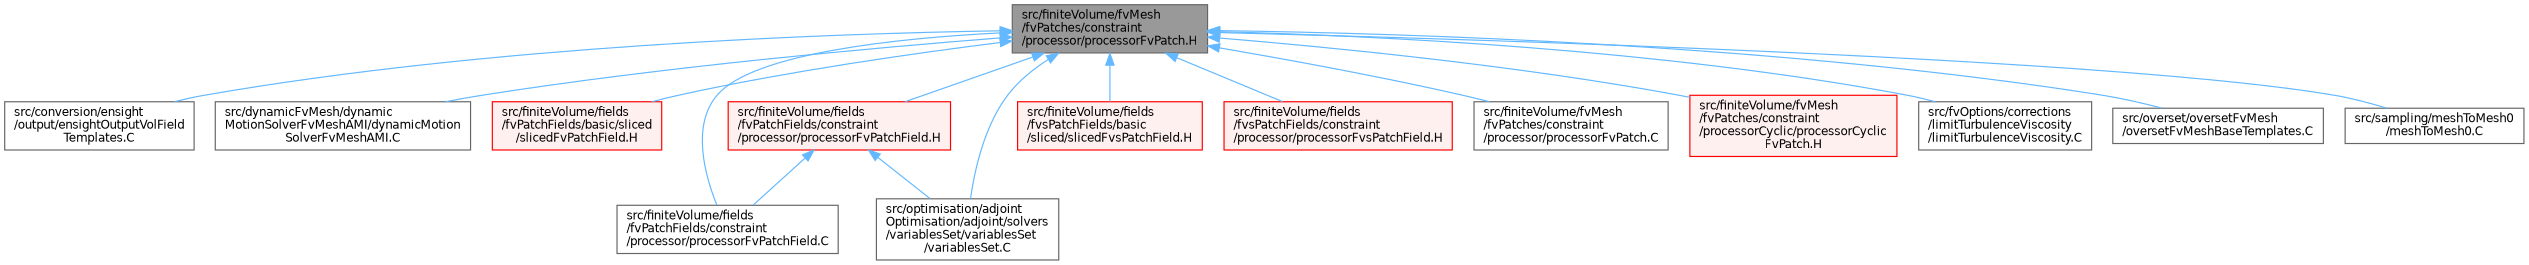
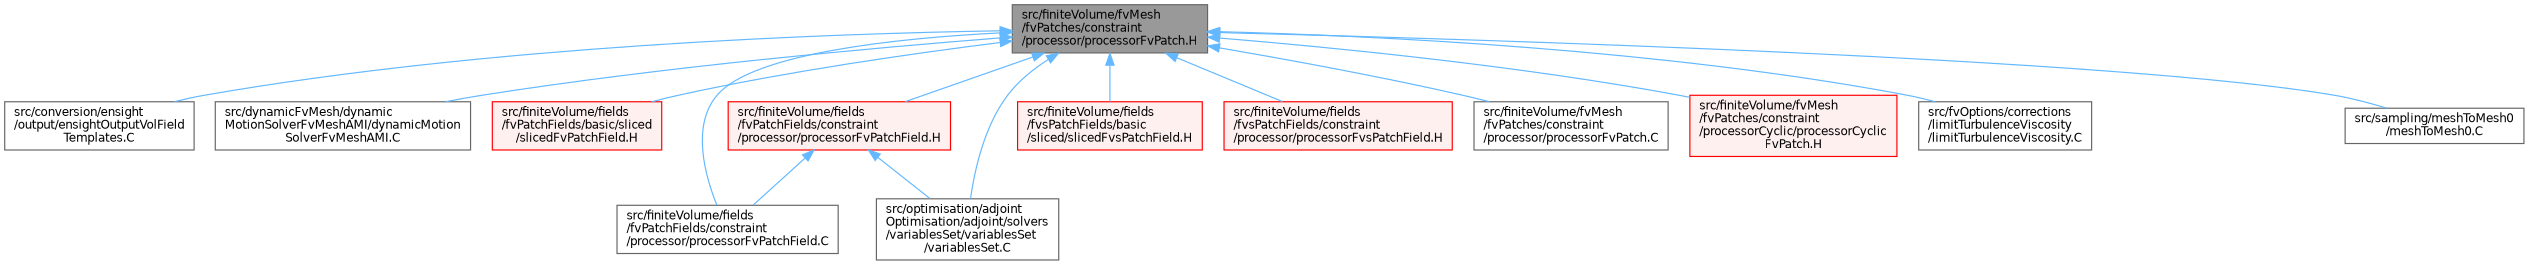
  digraph {
    node [color=grey40 fillcolor=white fontname=Helvetica fontsize=10 shape=box style=filled]
    edge [color=steelblue1 dir=back fontname=Helvetica fontsize=10 labelfontname=Helvetica labelfontsize=10 style=solid]
    n1 [color=gray40 fillcolor=grey60 fontcolor=black height=0.2 label="src/finiteVolume/fvMesh\l/fvPatches/constraint\l/processor/processorFvPatch.H" width=0.4]
    n2 [height=0.2 label="src/conversion/ensight\l/output/ensightOutputVolField\lTemplates.C" width=0.4]
    n3 [height=0.2 label="src/dynamicFvMesh/dynamic\lMotionSolverFvMeshAMI/dynamicMotion\lSolverFvMeshAMI.C" width=0.4]
    n4 [color=red fillcolor="#FFF0F0" height=0.2 label="src/finiteVolume/fields\l/fvPatchFields/basic/sliced\l/slicedFvPatchField.H" width=0.4]
    n5 [height=0.2 label="src/finiteVolume/fields\l/fvPatchFields/constraint\l/processor/processorFvPatchField.C" width=0.4]
    n6 [color=red fillcolor="#FFF0F0" height=0.2 label="src/finiteVolume/fields\l/fvPatchFields/constraint\l/processor/processorFvPatchField.H" width=0.4]
    n7 [height=0.2 label="src/optimisation/adjoint\lOptimisation/adjoint/solvers\l/variablesSet/variablesSet\l/variablesSet.C" width=0.4]
    n8 [color=red fillcolor="#FFF0F0" height=0.2 label="src/finiteVolume/fields\l/fvsPatchFields/basic\l/sliced/slicedFvsPatchField.H" width=0.4]
    n9 [color=red fillcolor="#FFF0F0" height=0.2 label="src/finiteVolume/fields\l/fvsPatchFields/constraint\l/processor/processorFvsPatchField.H" width=0.4]
    n10 [height=0.2 label="src/finiteVolume/fvMesh\l/fvPatches/constraint\l/processor/processorFvPatch.C" width=0.4]
    n11 [color=red fillcolor="#FFF0F0" height=0.2 label="src/finiteVolume/fvMesh\l/fvPatches/constraint\l/processorCyclic/processorCyclic\lFvPatch.H" width=0.4]
    n12 [height=0.2 label="src/fvOptions/corrections\l/limitTurbulenceViscosity\l/limitTurbulenceViscosity.C" width=0.4]
-   n13 [height=0.2 label="src/overset/oversetFvMesh\l/oversetFvMeshBaseTemplates.C" width=0.4]
    n14 [height=0.2 label="src/sampling/meshToMesh0\l/meshToMesh0.C" width=0.4]
    n1 -> n2
    n1 -> n3
    n1 -> n4
    n1 -> n5
    n1 -> n6
    n1 -> n7
    n1 -> n8
    n1 -> n9
    n1 -> n10
    n1 -> n11
    n1 -> n12
-   n1 -> n13
    n1 -> n14
    n6 -> n5
    n6 -> n7
  }
